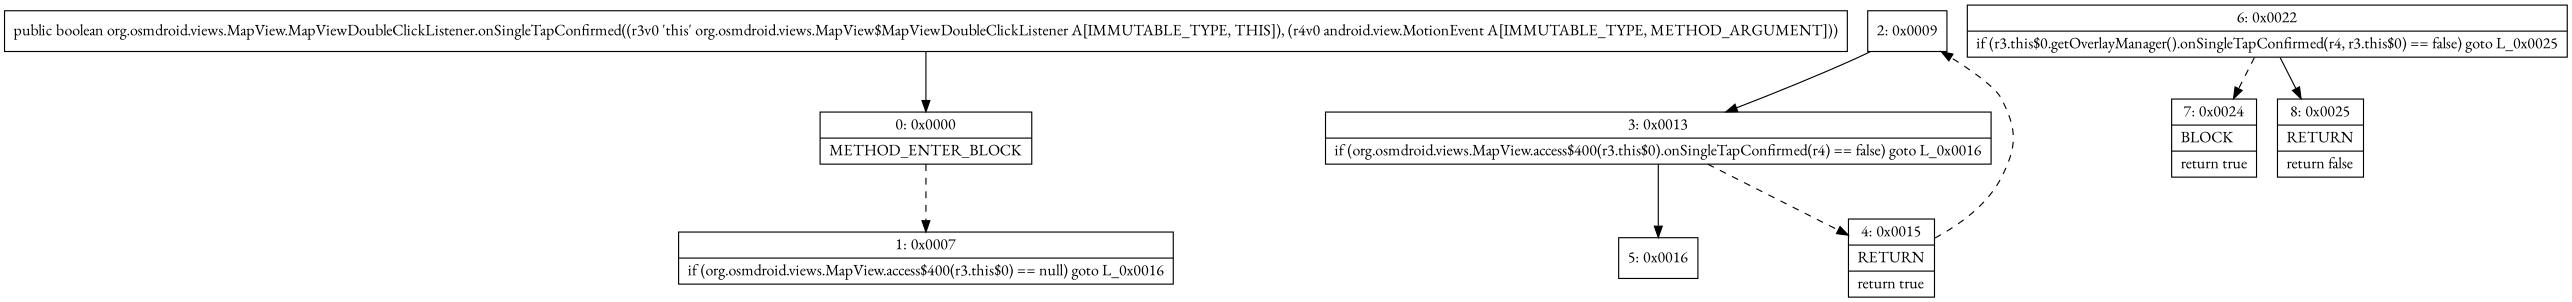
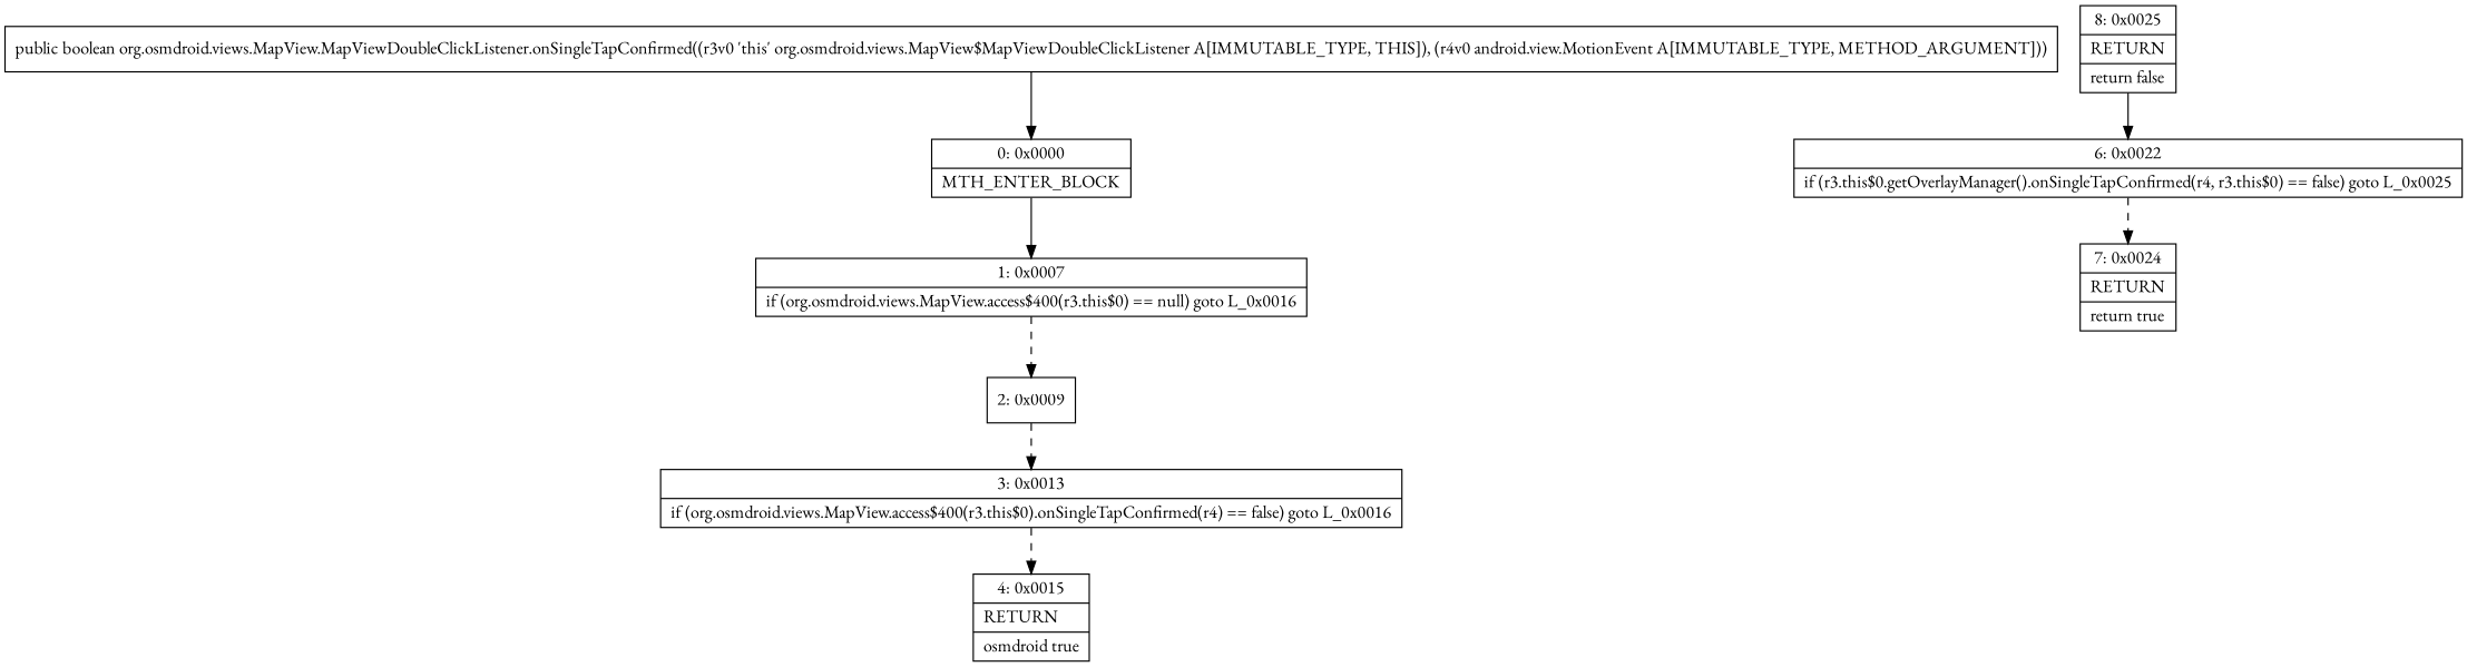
  digraph {
    fontname="EB Garamond"
    node [fontname="EB Garamond" shape=record]
    edge [fontname="EB Garamond"]
-   n1 [label="{0\:\ 0x0000|METHOD_ENTER_BLOCK\l}"]
+   n1 [label="{0\:\ 0x0000|MTH_ENTER_BLOCK\l}"]
    n2 [label="{1\:\ 0x0007|if (org.osmdroid.views.MapView.access$400(r3.this$0) == null) goto L_0x0016\l}"]
    n3 [label="{2\:\ 0x0009}"]
    n4 [label="{3\:\ 0x0013|if (org.osmdroid.views.MapView.access$400(r3.this$0).onSingleTapConfirmed(r4) == false) goto L_0x0016\l}"]
-   n5 [label="{5\:\ 0x0016}"]
-   n6 [label="{4\:\ 0x0015|RETURN\l|return true\l}"]
+   n6 [label="{4\:\ 0x0015|RETURN\l|osmdroid true\l}"]
    n7 [label="{6\:\ 0x0022|if (r3.this$0.getOverlayManager().onSingleTapConfirmed(r4, r3.this$0) == false) goto L_0x0025\l}"]
-   n8 [label="{7\:\ 0x0024|BLOCK\l|return true\l}"]
+   n8 [label="{7\:\ 0x0024|RETURN\l|return true\l}"]
    n9 [label="{8\:\ 0x0025|RETURN\l|return false\l}"]
    n10 [label="{public boolean org.osmdroid.views.MapView.MapViewDoubleClickListener.onSingleTapConfirmed((r3v0 'this' org.osmdroid.views.MapView$MapViewDoubleClickListener A[IMMUTABLE_TYPE, THIS]), (r4v0 android.view.MotionEvent A[IMMUTABLE_TYPE, METHOD_ARGUMENT])) }"]
-   n1 -> n2 [style=dashed]
-   n6 -> n3 [style=dashed]
-   n3 -> n4
-   n4 -> n5
+   n1 -> n2
+   n2 -> n3 [style=dashed]
+   n3 -> n4 [style=dashed]
    n4 -> n6 [style=dashed]
    n7 -> n8 [style=dashed]
-   n7 -> n9
+   n9 -> n7
    n10 -> n1
  }
